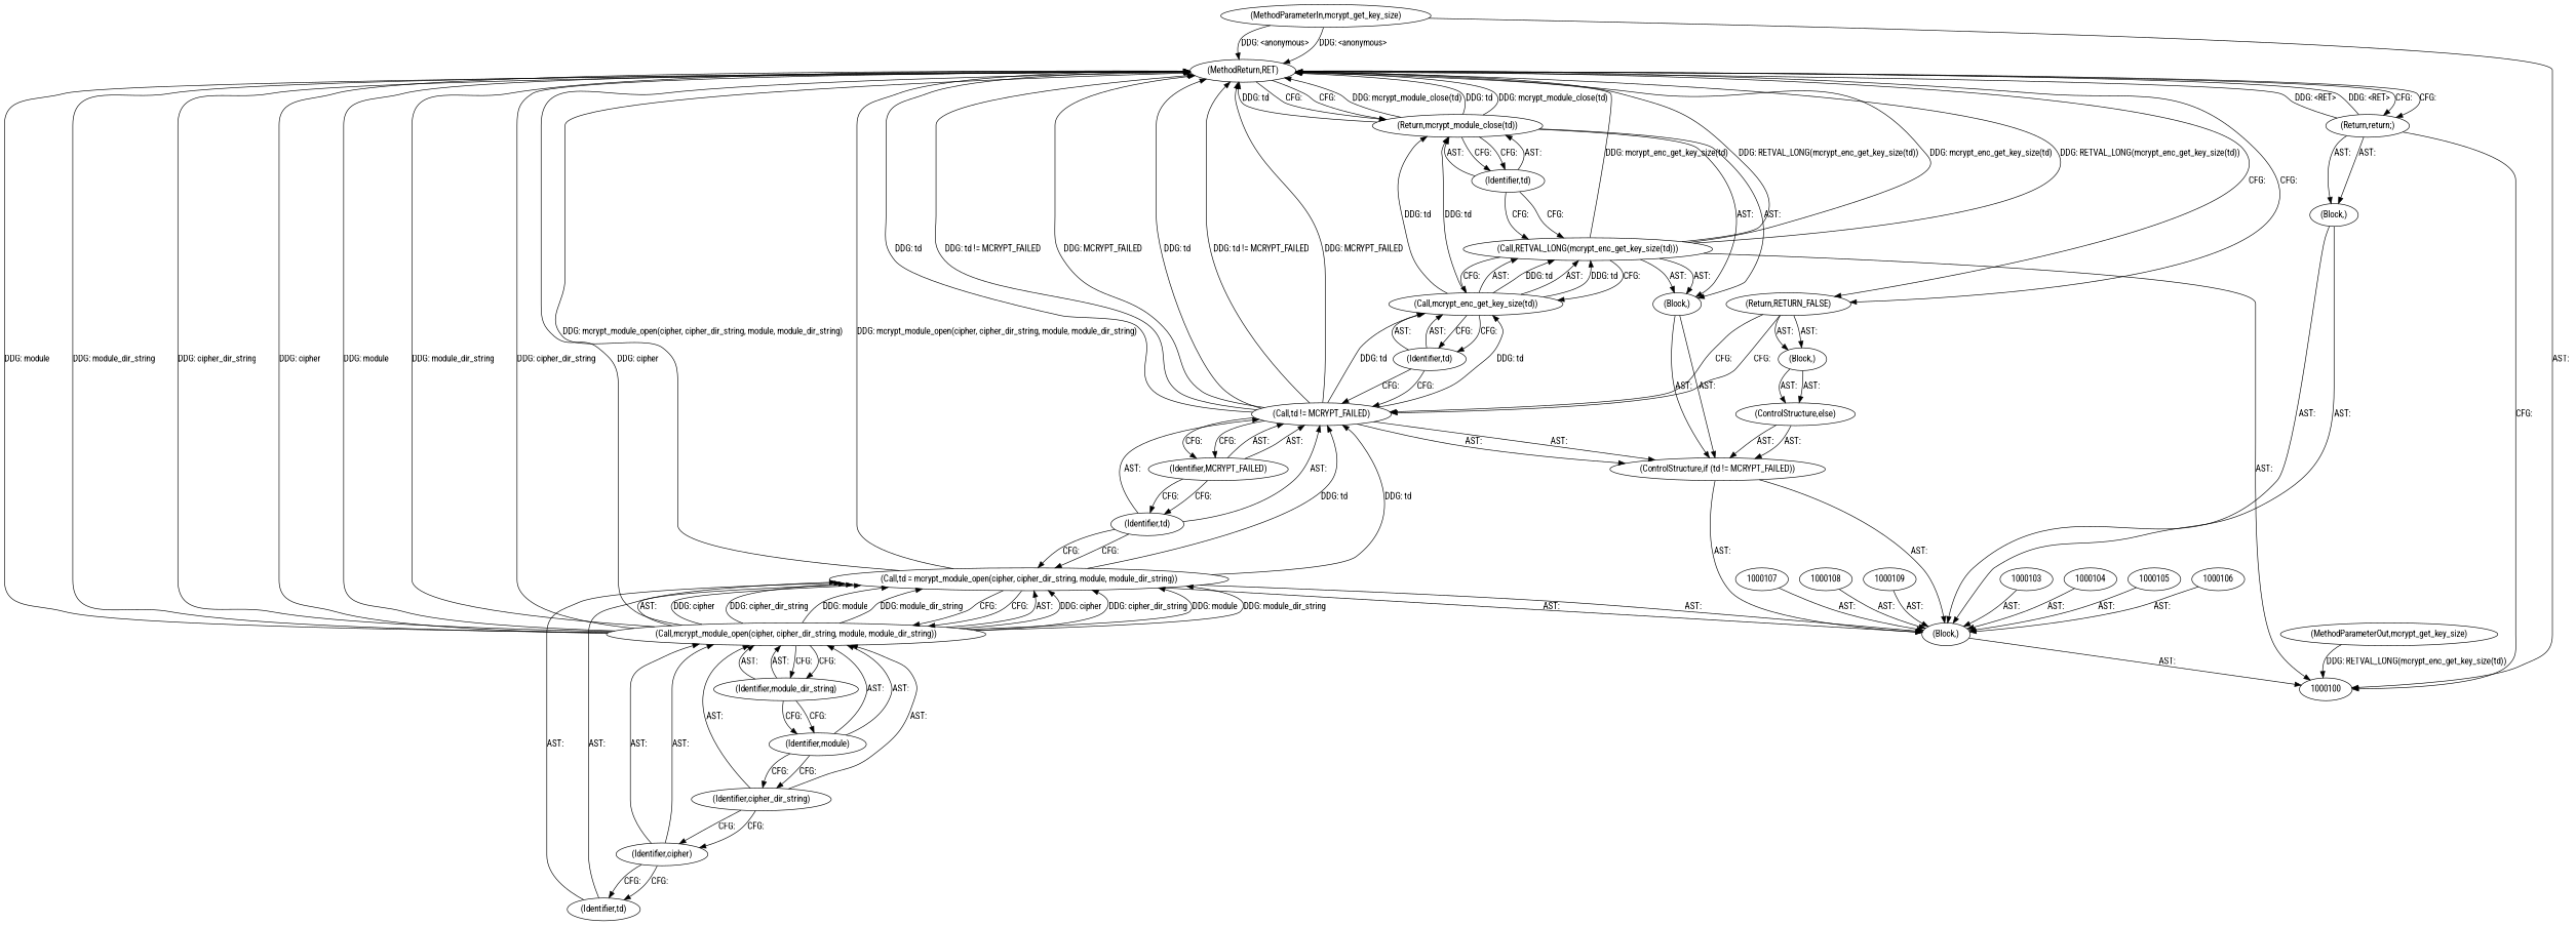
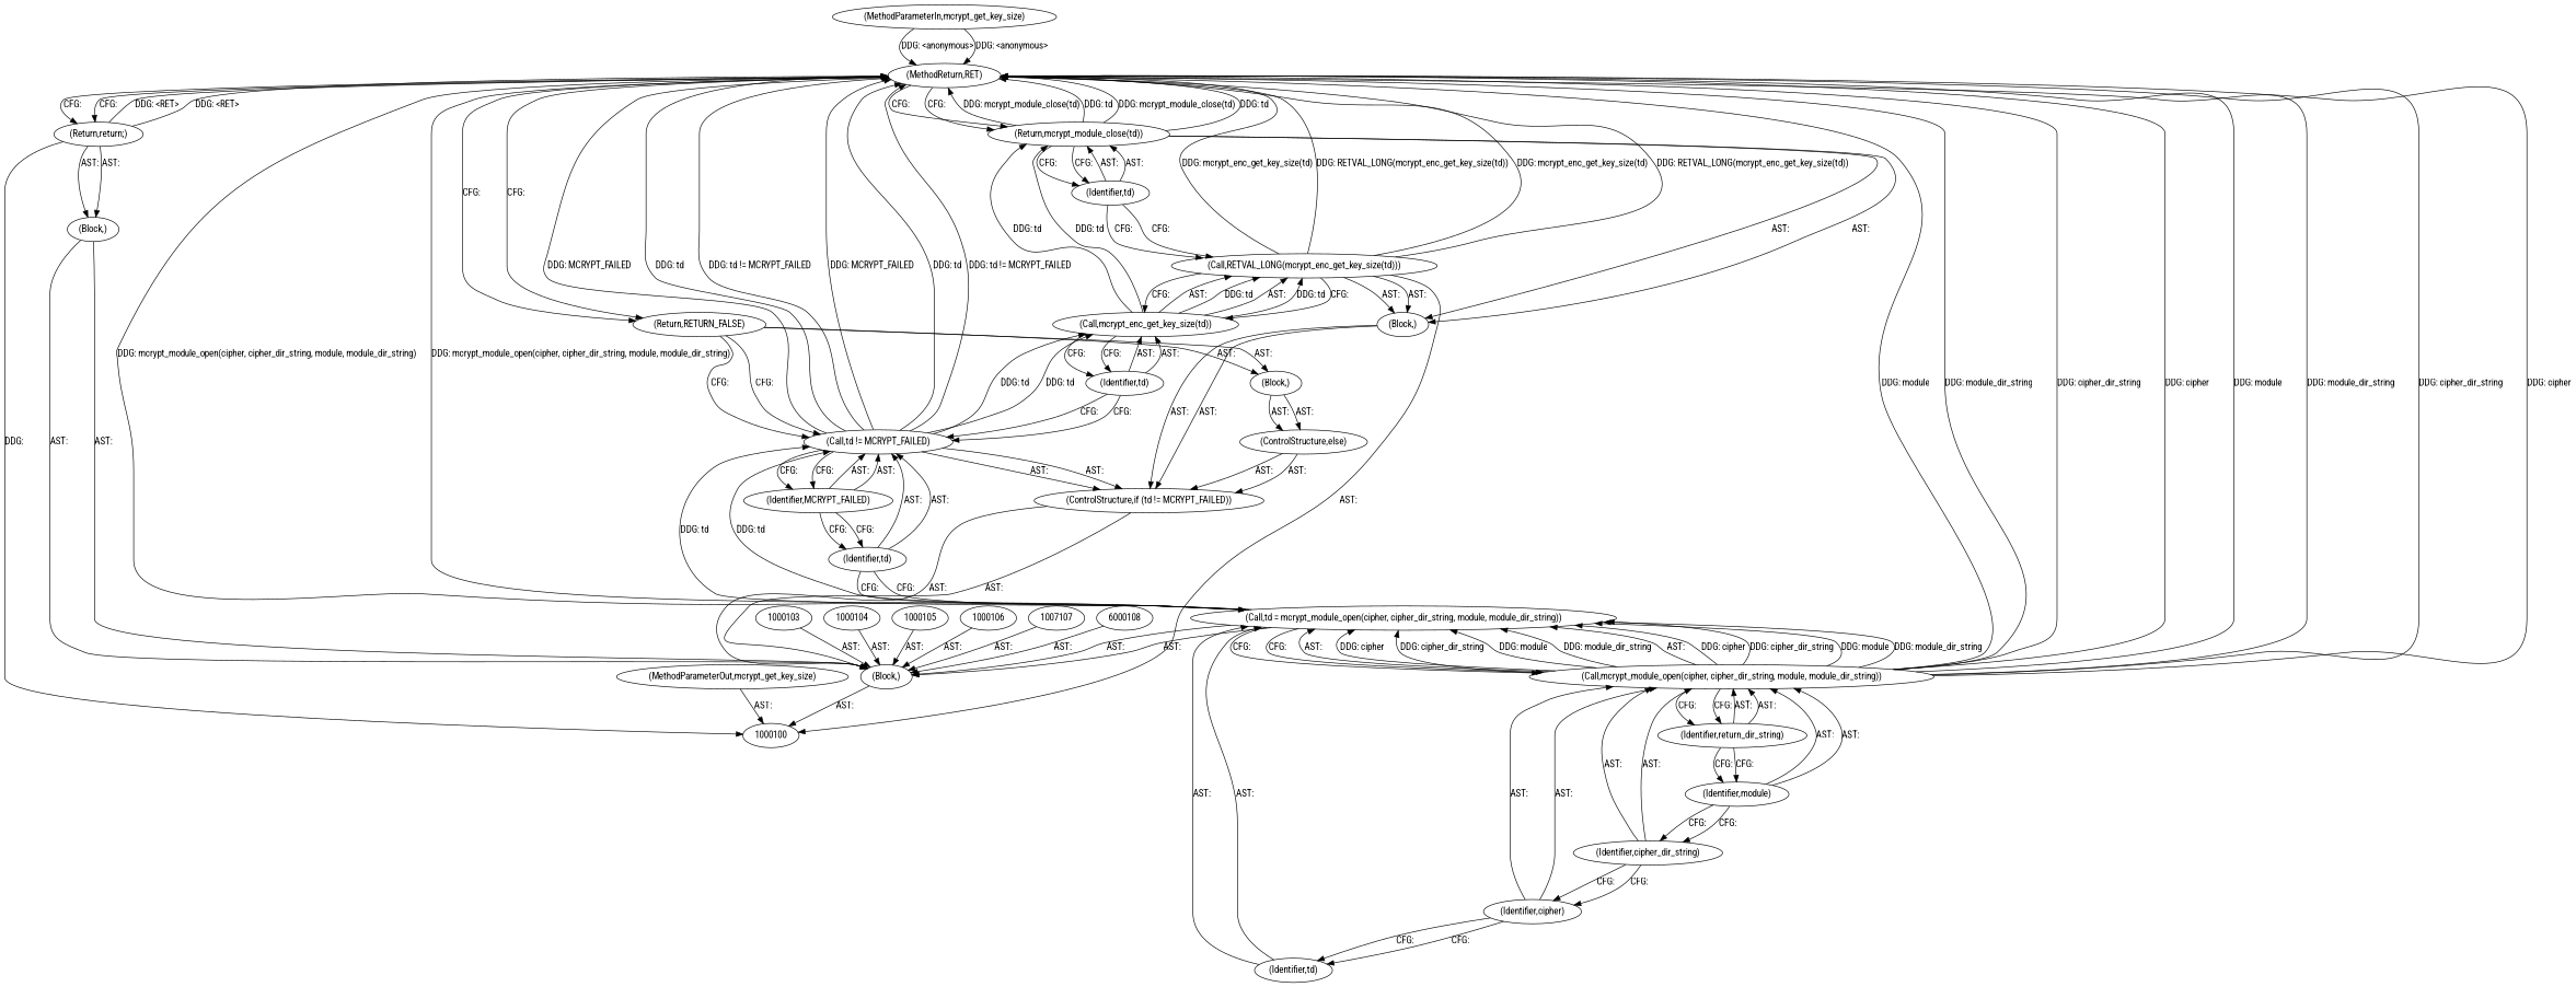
  digraph {
    fontname="Roboto Condensed"
    node [fontname="Roboto Condensed"]
    edge [fontname="Roboto Condensed"]
    n1 [label="(MethodReturn,RET)"]
    n2 [label="(Return,return;)"]
    n3 [label="(Return,mcrypt_module_close(td))"]
    n4 [label="(Return,RETURN_FALSE)"]
    1000100
    n6 [label="(Block,)"]
    n7 [label="(Block,)"]
    n8 [label="(Identifier,td)"]
    n9 [label="(Call,td != MCRYPT_FAILED)"]
    n10 [label="(Block,)"]
    n11 [label="(MethodParameterIn,mcrypt_get_key_size)"]
    n12 [label="(MethodParameterOut,mcrypt_get_key_size)"]
    n13 [label="(Block,)"]
    n14 [label="(Call,td = mcrypt_module_open(cipher, cipher_dir_string, module, module_dir_string))"]
    n15 [label="(Call,mcrypt_module_open(cipher, cipher_dir_string, module, module_dir_string))"]
-   n16 [label="(Identifier,module_dir_string)"]
+   n16 [label="(Identifier,return_dir_string)"]
    n17 [label="(Identifier,MCRYPT_FAILED)"]
    n18 [label="(ControlStructure,if (td != MCRYPT_FAILED))"]
    n19 [label="(Call,mcrypt_enc_get_key_size(td))"]
    n20 [label="(Identifier,td)"]
    n21 [label="(Identifier,cipher)"]
    n22 [label="(Identifier,cipher_dir_string)"]
    n23 [label="(Identifier,module)"]
    n24 [label="(Identifier,td)"]
    n25 [label="(Call,RETVAL_LONG(mcrypt_enc_get_key_size(td)))"]
    n26 [label="(Identifier,td)"]
    n27 [label="(ControlStructure,else)"]
    1000103
    1000104
    1000105
    1000106
-   1000107
-   1000108
-   1000109
+   1000107 [label=1007107]
+   1000108 [label=6000108]
    n1 -> n2 [label="CFG: "]
    n1 -> n2 [label="CFG: "]
    n1 -> n3 [label="CFG: "]
    n1 -> n3 [label="CFG: "]
    n1 -> n4 [label="CFG: "]
    n1 -> n4 [label="CFG: "]
    n2 -> n1 [label="DDG: <RET>"]
    n2 -> n1 [label="DDG: <RET>"]
-   n2 -> 1000100 [label="CFG: "]
+   n2 -> 1000100 [label="DDG: "]
    n2 -> n6 [label="AST: "]
    n2 -> n6 [label="AST: "]
    n3 -> n1 [label="DDG: mcrypt_module_close(td)"]
    n3 -> n1 [label="DDG: td"]
    n3 -> n1 [label="DDG: mcrypt_module_close(td)"]
    n3 -> n1 [label="DDG: td"]
    n3 -> n7 [label="AST: "]
    n3 -> n7 [label="AST: "]
    n3 -> n8 [label="CFG: "]
    n3 -> n8 [label="CFG: "]
    n4 -> n9 [label="CFG: "]
    n4 -> n9 [label="CFG: "]
    n4 -> n10 [label="AST: "]
    n4 -> n10 [label="AST: "]
    n6 -> n13 [label="AST: "]
    n6 -> n13 [label="AST: "]
    n7 -> n18 [label="AST: "]
    n7 -> n18 [label="AST: "]
    n8 -> n3 [label="AST: "]
    n8 -> n3 [label="AST: "]
    n8 -> n25 [label="CFG: "]
    n8 -> n25 [label="CFG: "]
    n9 -> n1 [label="DDG: MCRYPT_FAILED"]
    n9 -> n1 [label="DDG: td"]
    n9 -> n1 [label="DDG: td != MCRYPT_FAILED"]
    n9 -> n1 [label="DDG: MCRYPT_FAILED"]
    n9 -> n1 [label="DDG: td"]
    n9 -> n1 [label="DDG: td != MCRYPT_FAILED"]
    n9 -> n17 [label="CFG: "]
    n9 -> n17 [label="CFG: "]
    n9 -> n18 [label="AST: "]
    n9 -> n18 [label="AST: "]
    n9 -> n19 [label="DDG: td"]
    n9 -> n19 [label="DDG: td"]
    n10 -> n27 [label="AST: "]
    n10 -> n27 [label="AST: "]
    n11 -> n1 [label="DDG: <anonymous>"]
    n11 -> n1 [label="DDG: <anonymous>"]
-   n11 -> 1000100 [label="AST: "]
-   n12 -> 1000100 [label="DDG: RETVAL_LONG(mcrypt_enc_get_key_size(td))"]
+   n12 -> 1000100 [label="AST: "]
    n13 -> 1000100 [label="AST: "]
    n14 -> n1 [label="DDG: mcrypt_module_open(cipher, cipher_dir_string, module, module_dir_string)"]
    n14 -> n1 [label="DDG: mcrypt_module_open(cipher, cipher_dir_string, module, module_dir_string)"]
    n14 -> n9 [label="DDG: td"]
    n14 -> n9 [label="DDG: td"]
    n14 -> n13 [label="AST: "]
    n14 -> n13 [label="AST: "]
    n14 -> n15 [label="CFG: "]
    n14 -> n15 [label="CFG: "]
    n15 -> n1 [label="DDG: module"]
    n15 -> n1 [label="DDG: module_dir_string"]
    n15 -> n1 [label="DDG: cipher_dir_string"]
    n15 -> n1 [label="DDG: cipher"]
    n15 -> n1 [label="DDG: module"]
    n15 -> n1 [label="DDG: module_dir_string"]
    n15 -> n1 [label="DDG: cipher_dir_string"]
    n15 -> n1 [label="DDG: cipher"]
    n15 -> n14 [label="AST: "]
    n15 -> n14 [label="DDG: cipher"]
    n15 -> n14 [label="DDG: cipher_dir_string"]
    n15 -> n14 [label="DDG: module"]
    n15 -> n14 [label="DDG: module_dir_string"]
    n15 -> n14 [label="AST: "]
    n15 -> n14 [label="DDG: cipher"]
    n15 -> n14 [label="DDG: cipher_dir_string"]
    n15 -> n14 [label="DDG: module"]
    n15 -> n14 [label="DDG: module_dir_string"]
    n15 -> n16 [label="CFG: "]
    n15 -> n16 [label="CFG: "]
    n16 -> n15 [label="AST: "]
    n16 -> n15 [label="AST: "]
    n16 -> n23 [label="CFG: "]
    n16 -> n23 [label="CFG: "]
    n17 -> n9 [label="AST: "]
    n17 -> n9 [label="AST: "]
    n17 -> n24 [label="CFG: "]
    n17 -> n24 [label="CFG: "]
    n18 -> n13 [label="AST: "]
    n18 -> n13 [label="AST: "]
    n19 -> n3 [label="DDG: td"]
    n19 -> n3 [label="DDG: td"]
    n19 -> n25 [label="AST: "]
    n19 -> n25 [label="DDG: td"]
    n19 -> n25 [label="AST: "]
    n19 -> n25 [label="DDG: td"]
    n19 -> n26 [label="CFG: "]
    n19 -> n26 [label="CFG: "]
    n20 -> n14 [label="AST: "]
    n20 -> n14 [label="AST: "]
    n21 -> n15 [label="AST: "]
    n21 -> n15 [label="AST: "]
    n21 -> n20 [label="CFG: "]
    n21 -> n20 [label="CFG: "]
    n22 -> n15 [label="AST: "]
    n22 -> n15 [label="AST: "]
    n22 -> n21 [label="CFG: "]
    n22 -> n21 [label="CFG: "]
    n23 -> n15 [label="AST: "]
    n23 -> n15 [label="AST: "]
    n23 -> n22 [label="CFG: "]
    n23 -> n22 [label="CFG: "]
    n24 -> n9 [label="AST: "]
    n24 -> n9 [label="AST: "]
    n24 -> n14 [label="CFG: "]
    n24 -> n14 [label="CFG: "]
    n25 -> n1 [label="DDG: mcrypt_enc_get_key_size(td)"]
    n25 -> n1 [label="DDG: RETVAL_LONG(mcrypt_enc_get_key_size(td))"]
    n25 -> n1 [label="DDG: mcrypt_enc_get_key_size(td)"]
    n25 -> n1 [label="DDG: RETVAL_LONG(mcrypt_enc_get_key_size(td))"]
    n25 -> 1000100 [label="AST: "]
    n25 -> n7 [label="AST: "]
    n25 -> n7 [label="AST: "]
    n25 -> n19 [label="CFG: "]
    n25 -> n19 [label="CFG: "]
    n26 -> n9 [label="CFG: "]
    n26 -> n9 [label="CFG: "]
    n26 -> n19 [label="AST: "]
    n26 -> n19 [label="AST: "]
    n27 -> n18 [label="AST: "]
    n27 -> n18 [label="AST: "]
    1000103 -> n13 [label="AST: "]
    1000104 -> n13 [label="AST: "]
    1000105 -> n13 [label="AST: "]
    1000106 -> n13 [label="AST: "]
    1000107 -> n13 [label="AST: "]
    1000108 -> n13 [label="AST: "]
-   1000109 -> n13 [label="AST: "]
  }
